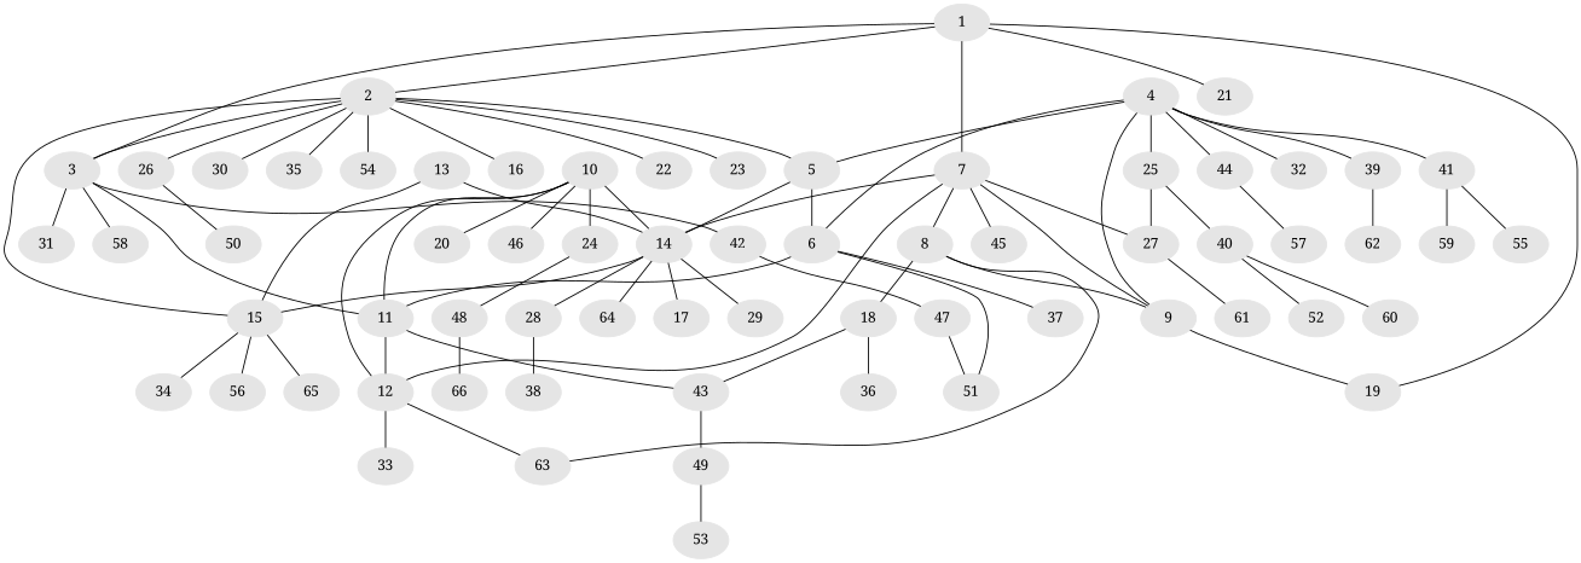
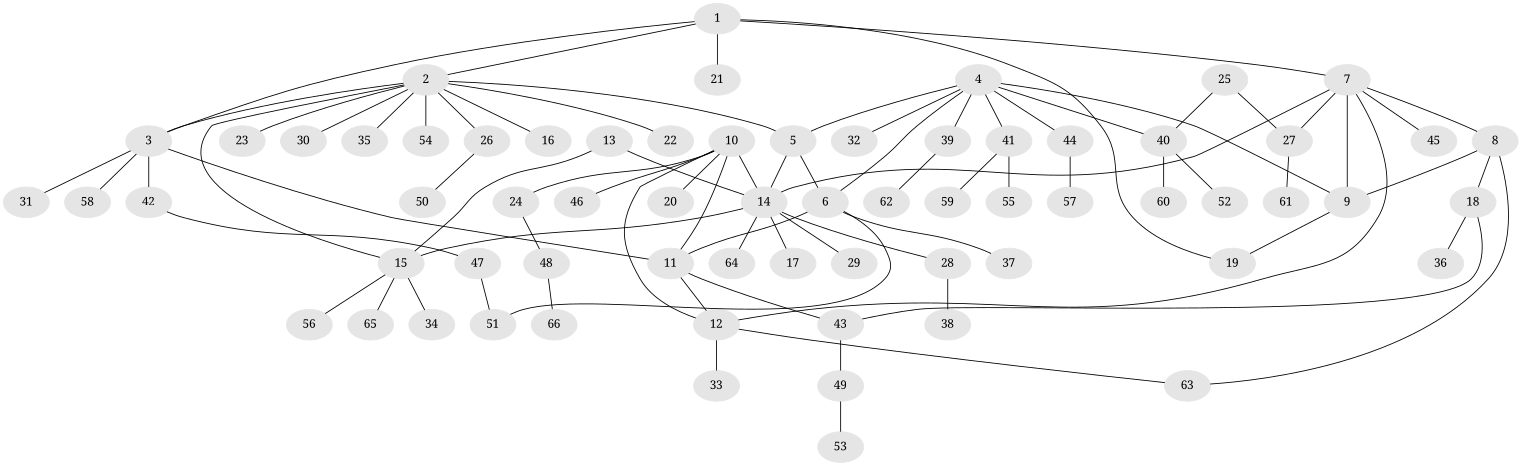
  graph {
    fontname="Noto Serif"
    node [color=gray90 fontname="Noto Serif" style=filled]
    edge [fontname="Noto Serif"]
    1
    2
    3
    7
    19
    21
    5
    15
    16
    22
    23
    26
    30
    35
    54
    11
    31
    42
    58
    9
    14
    8
    12
    27
    45
    6
    34
    56
    65
    50
    43
    47
    4
    25
    32
    39
    41
    44
    37
    51
    40
    62
    55
    59
    57
    17
    28
    29
    64
    18
    63
    33
    61
    36
    10
    20
    24
    46
    48
    49
    13
    38
    66
    52
    60
    53
    1 -- 2
    1 -- 3
    1 -- 7
    1 -- 19
    1 -- 21
    2 -- 3
    2 -- 5
    2 -- 15
    2 -- 16
    2 -- 22
    2 -- 23
    2 -- 26
    2 -- 30
    2 -- 35
    2 -- 54
    3 -- 11
    3 -- 31
    3 -- 42
    3 -- 58
    7 -- 9
    7 -- 14
    7 -- 8
    7 -- 12
    7 -- 27
    7 -- 45
    5 -- 14
    5 -- 6
    15 -- 34
    15 -- 56
    15 -- 65
    26 -- 50
    11 -- 12
    11 -- 43
    42 -- 47
    9 -- 19
    14 -- 15
    14 -- 17
    14 -- 28
    14 -- 29
    14 -- 64
    8 -- 9
    8 -- 18
    8 -- 63
    12 -- 63
    12 -- 33
    27 -- 61
    6 -- 11
    6 -- 37
    6 -- 51
    43 -- 49
    47 -- 51
    4 -- 5
    4 -- 9
    4 -- 6
-   4 -- 25
+   4 -- 40
    4 -- 32
    4 -- 39
    4 -- 41
    4 -- 44
    25 -- 27
    25 -- 40
    39 -- 62
    41 -- 55
    41 -- 59
    44 -- 57
    40 -- 52
    40 -- 60
    28 -- 38
    18 -- 43
    18 -- 36
    10 -- 11
    10 -- 14
    10 -- 12
    10 -- 20
    10 -- 24
    10 -- 46
    24 -- 48
    48 -- 66
    49 -- 53
    13 -- 15
    13 -- 14
  }
